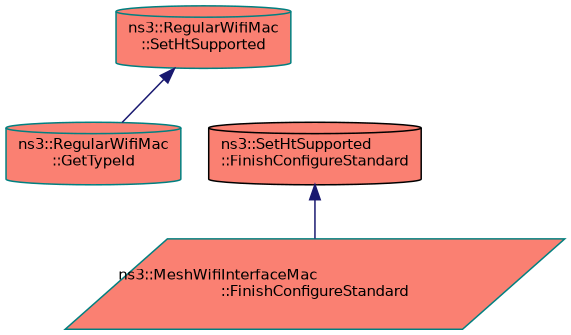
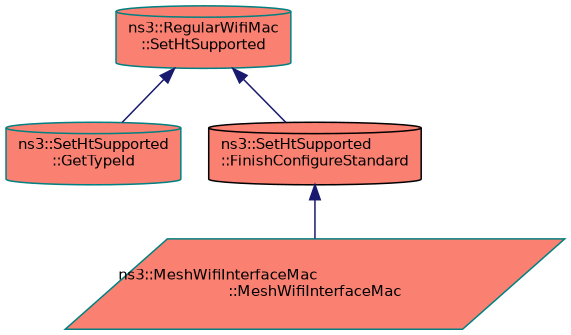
  digraph {
    rankdir=TB
    node [color=teal fillcolor=salmon fontname=Helvetica fontsize=10 shape=cylinder style=filled]
    edge [color=midnightblue dir=back fontname=Helvetica fontsize=10 labelfontname=Helvetica labelfontsize=10 style=solid]
    n1 [fontcolor=black height=0.2 label="ns3::RegularWifiMac\l::SetHtSupported" width=0.4]
-   n2 [height=0.2 label="ns3::RegularWifiMac\l::GetTypeId" width=0.4]
+   n2 [height=0.2 label="ns3::SetHtSupported\l::GetTypeId" width=0.4]
    n3 [color=black height=0.2 label="ns3::SetHtSupported\l::FinishConfigureStandard" width=0.4]
-   n4 [height=0.2 label="ns3::MeshWifiInterfaceMac\l::FinishConfigureStandard" shape=parallelogram width=0.4]
+   n4 [height=0.2 label="ns3::MeshWifiInterfaceMac\l::MeshWifiInterfaceMac" shape=parallelogram width=0.4]
    n1 -> n2
+   n1 -> n3
    n3 -> n4
  }
